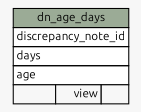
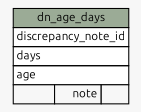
  digraph {
    bgcolor="#f7f7f7"
    fontname=Ubuntu
    fontsize=11
    nodesep=0.18
    rankdir=RL
    ranksep=0.46
-   n1 [fontname=Ubuntu fontsize=11 label=<     <TABLE BORDER="0" CELLBORDER="1" CELLSPACING="0" BGCOLOR="#ffffff">       <TR><TD COLSPAN="3" BGCOLOR="#9bab96" ALIGN="CENTER">dn_age_days</TD></TR>       <TR><TD PORT="discrepancy_note_id" COLSPAN="3" ALIGN="LEFT">discrepancy_note_id</TD></TR>       <TR><TD PORT="days" COLSPAN="3" ALIGN="LEFT">days</TD></TR>       <TR><TD PORT="age" COLSPAN="3" ALIGN="LEFT">age</TD></TR>       <TR><TD ALIGN="LEFT" BGCOLOR="#f7f7f7">  </TD><TD ALIGN="RIGHT" BGCOLOR="#f7f7f7">view</TD><TD ALIGN="RIGHT" BGCOLOR="#f7f7f7">  </TD></TR>     </TABLE>> shape=plaintext]
+   n1 [fontname=Ubuntu fontsize=11 label=<     <TABLE BORDER="0" CELLBORDER="1" CELLSPACING="0" BGCOLOR="#ffffff">       <TR><TD COLSPAN="3" BGCOLOR="#9bab96" ALIGN="CENTER">dn_age_days</TD></TR>       <TR><TD PORT="discrepancy_note_id" COLSPAN="3" ALIGN="LEFT">discrepancy_note_id</TD></TR>       <TR><TD PORT="days" COLSPAN="3" ALIGN="LEFT">days</TD></TR>       <TR><TD PORT="age" COLSPAN="3" ALIGN="LEFT">age</TD></TR>       <TR><TD ALIGN="LEFT" BGCOLOR="#f7f7f7">  </TD><TD ALIGN="RIGHT" BGCOLOR="#f7f7f7">note</TD><TD ALIGN="RIGHT" BGCOLOR="#f7f7f7">  </TD></TR>     </TABLE>> shape=plaintext]
  }
